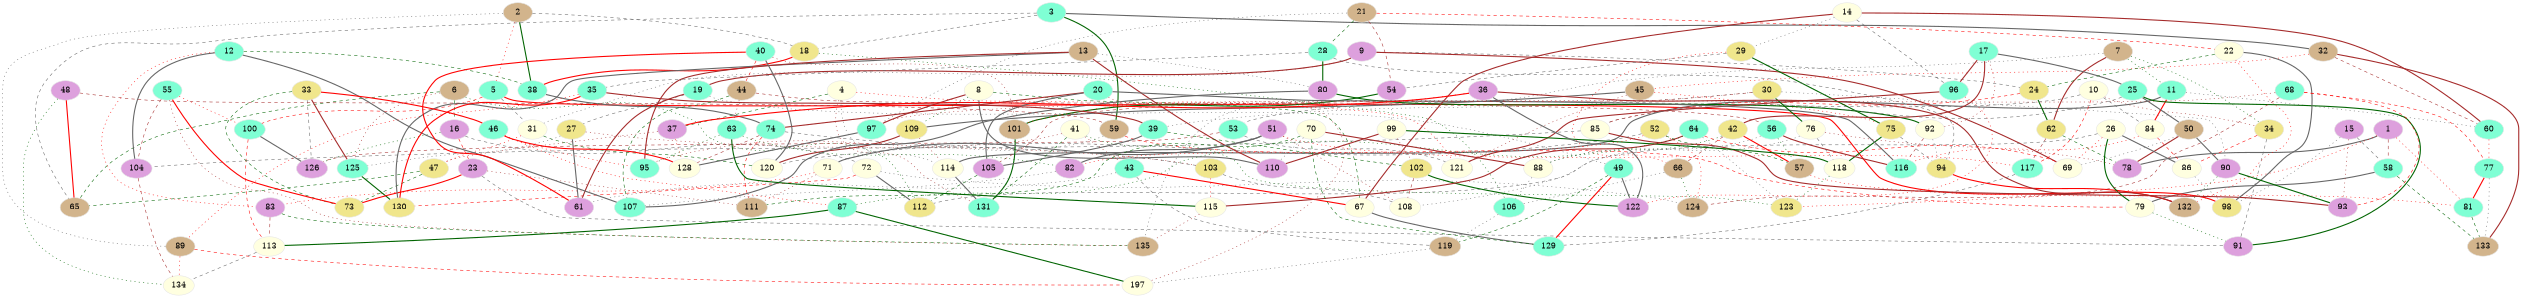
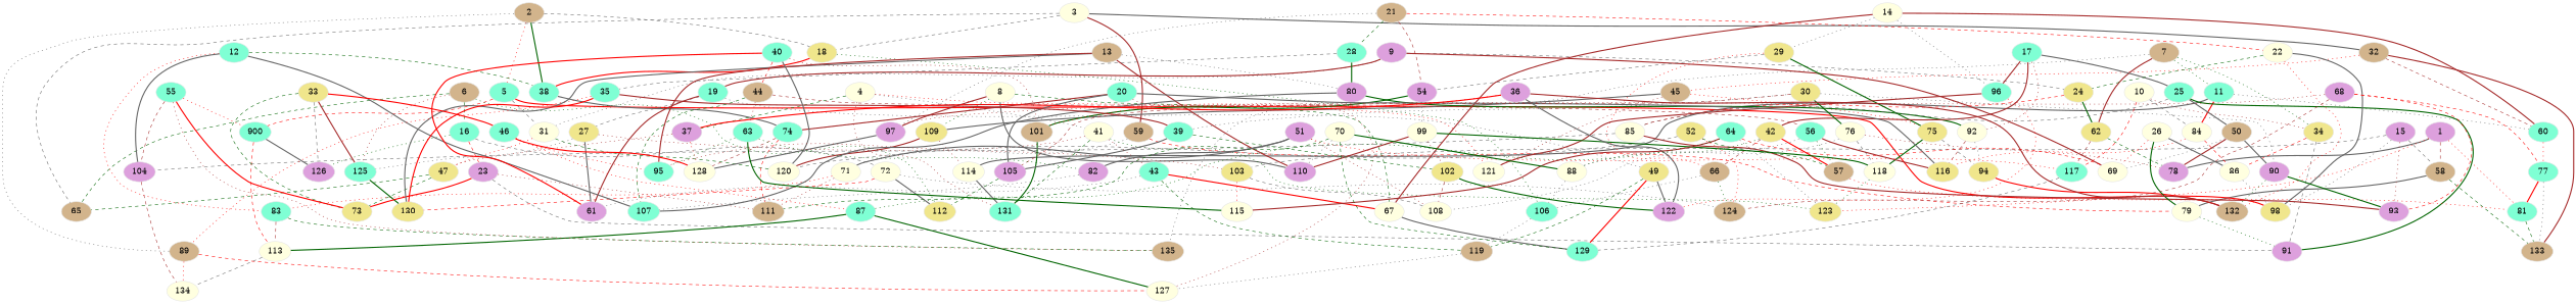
  graph {
    node [color=gray90 fillcolor=aquamarine style=filled]
    edge [color=gray40 style=dotted]
    1 [fillcolor=plum]
-   58
+   58 [fillcolor=tan]
    78 [fillcolor=plum]
    81
    123 [fillcolor=khaki]
    79 [fillcolor=lightyellow]
    133 [fillcolor=tan]
    2 [fillcolor=tan]
    5
    18 [fillcolor=khaki]
    38
    89 [fillcolor=tan]
    31 [fillcolor=lightyellow]
    98 [fillcolor=khaki]
-   100
+   100 [label=900]
    106
    74
-   127 [fillcolor=lightyellow label=197]
+   127 [fillcolor=lightyellow]
    134 [fillcolor=lightyellow]
-   3
+   3 [fillcolor=lightyellow]
    32 [fillcolor=tan]
    59 [fillcolor=tan]
    65 [fillcolor=tan]
    60
    45 [fillcolor=tan]
    71 [fillcolor=lightyellow]
    4 [fillcolor=lightyellow]
    37 [fillcolor=plum]
    114 [fillcolor=lightyellow]
    121 [fillcolor=lightyellow]
    131
    47 [fillcolor=khaki]
    128 [fillcolor=lightyellow]
    120 [fillcolor=lightyellow]
    126 [fillcolor=plum]
    113 [fillcolor=lightyellow]
    6 [fillcolor=tan]
-   16 [fillcolor=plum]
+   16
    112 [fillcolor=khaki]
    125
    23 [fillcolor=plum]
    72 [fillcolor=lightyellow]
    130 [fillcolor=khaki]
    7 [fillcolor=tan]
    11
    34 [fillcolor=khaki]
    62 [fillcolor=khaki]
    135 [fillcolor=tan]
    84 [fillcolor=lightyellow]
    91 [fillcolor=plum]
    86 [fillcolor=lightyellow]
    117
    8 [fillcolor=lightyellow]
    67 [fillcolor=lightyellow]
-   97
+   97 [fillcolor=plum]
    109 [fillcolor=khaki]
    110 [fillcolor=plum]
    129
    9 [fillcolor=plum]
    19
    24 [fillcolor=khaki]
    69 [fillcolor=lightyellow]
    27 [fillcolor=khaki]
-   49
+   49 [fillcolor=khaki]
    61 [fillcolor=plum]
    85 [fillcolor=lightyellow]
    10 [fillcolor=lightyellow]
-   53
-   116
+   116 [fillcolor=khaki]
    77
    12
-   83 [fillcolor=plum]
+   83
    104 [fillcolor=plum]
    107
    13 [fillcolor=tan]
    80 [fillcolor=plum]
    95
    92 [fillcolor=lightyellow]
    14 [fillcolor=lightyellow]
    29 [fillcolor=khaki]
    96
    54 [fillcolor=plum]
    66 [fillcolor=tan]
    75 [fillcolor=khaki]
    122 [fillcolor=plum]
    15 [fillcolor=plum]
    93 [fillcolor=plum]
    103 [fillcolor=khaki]
    108 [fillcolor=lightyellow]
    115 [fillcolor=lightyellow]
    73 [fillcolor=khaki]
    111 [fillcolor=tan]
    124 [fillcolor=tan]
    17
    25
    42 [fillcolor=khaki]
    50 [fillcolor=tan]
    57 [fillcolor=tan]
    88 [fillcolor=lightyellow]
    94 [fillcolor=khaki]
    119 [fillcolor=tan]
    20
    105 [fillcolor=plum]
    21 [fillcolor=tan]
    22 [fillcolor=lightyellow]
    28
    132 [fillcolor=tan]
    35
    101 [fillcolor=tan]
    99 [fillcolor=lightyellow]
    90 [fillcolor=plum]
    26 [fillcolor=lightyellow]
    39
    118 [fillcolor=lightyellow]
    30 [fillcolor=khaki]
    76 [fillcolor=lightyellow]
    102 [fillcolor=khaki]
    33 [fillcolor=khaki]
    46
    87
    36 [fillcolor=plum]
    40
    44 [fillcolor=tan]
    56
    63
    41 [fillcolor=lightyellow]
    43
    82 [fillcolor=plum]
-   48 [fillcolor=plum]
    51 [fillcolor=plum]
    52 [fillcolor=khaki]
    55
    64
-   68
+   68 [fillcolor=plum]
    70 [fillcolor=lightyellow]
    1 -- 58 [color=brown style=dashed]
    1 -- 78 [style=bold]
    1 -- 81 [color=red]
    1 -- 123 [color=red]
    58 -- 79 [style=bold]
    58 -- 133 [color=darkgreen style=dashed]
    81 -- 133 [color=darkgreen style=dashed]
    79 -- 91 [color=darkgreen]
    2 -- 5 [color=red]
    2 -- 18 [style=dashed]
    2 -- 38 [color=darkgreen style=bold]
    2 -- 89
    5 -- 31 [style=dashed]
    5 -- 98 [color=red style=bold]
    5 -- 100 [color=red style=dashed]
    18 -- 38 [color=red style=bold]
    18 -- 106 [color=darkgreen]
    38 -- 74 [style=bold]
    89 -- 127 [color=red style=dashed]
    89 -- 134 [color=red]
    31 -- 47 [color=red]
    31 -- 120 [color=darkgreen style=dashed]
    100 -- 126 [style=bold]
    100 -- 113 [color=red style=dashed]
    106 -- 119
    74 -- 128 [color=brown style=dashed]
    74 -- 111 [color=red style=dashed]
    3 -- 18 [style=dashed]
    3 -- 32 [style=bold]
-   3 -- 59 [color=darkgreen style=bold]
+   3 -- 59 [color=brown style=bold]
    3 -- 65 [style=dashed]
    32 -- 133 [color=brown style=bold]
    32 -- 60 [color=brown style=dashed]
    32 -- 45 [color=red]
    59 -- 79 [color=red style=dashed]
    59 -- 71
    60 -- 77 [color=red]
    45 -- 121 [color=brown]
    45 -- 109 [style=bold]
    45 -- 75 [color=red]
    71 -- 83 [color=red]
    71 -- 111 [color=brown]
    4 -- 37 [color=darkgreen style=dashed]
-   4 -- 114
+   4 -- 41
    4 -- 121 [color=red]
    4 -- 131 [color=brown]
    37 -- 47 [color=brown]
    37 -- 128 [color=red]
    114 -- 131 [style=bold]
    47 -- 65 [color=darkgreen style=dashed]
    47 -- 73 [color=darkgreen style=dashed]
    113 -- 134 [style=dashed]
    6 -- 65 [color=darkgreen style=dashed]
    6 -- 16 [color=darkgreen style=dashed]
    6 -- 112 [color=darkgreen]
    6 -- 125 [color=brown]
    16 -- 126 [color=darkgreen]
    16 -- 23 [color=red style=dashed]
    16 -- 72 [style=dashed]
    125 -- 130 [color=darkgreen style=bold]
    23 -- 91 [style=dashed]
    23 -- 73 [color=red style=bold]
    23 -- 111 [color=brown]
    72 -- 112 [style=bold]
    72 -- 130 [color=red style=dashed]
    72 -- 124
    7 -- 11 [color=darkgreen]
    7 -- 34 [color=darkgreen]
    7 -- 62 [color=brown style=bold]
    7 -- 135
    11 -- 60
    11 -- 114 [style=bold]
    11 -- 84 [color=red style=bold]
    34 -- 91 [style=dashed]
    34 -- 86 [color=red style=dashed]
    62 -- 78 [color=darkgreen style=dashed]
    62 -- 117 [color=brown style=dashed]
    84 -- 86 [color=red style=dashed]
    84 -- 116 [color=red]
    86 -- 98
    117 -- 129 [style=dashed]
    8 -- 67 [color=darkgreen style=dashed]
    8 -- 97 [color=brown style=bold]
    8 -- 109 [color=darkgreen]
    8 -- 110 [style=bold]
    67 -- 129 [style=bold]
    97 -- 128 [style=bold]
    109 -- 114 [color=brown]
    109 -- 120 [color=brown style=bold]
    9 -- 31
    9 -- 19 [color=brown style=bold]
    9 -- 24 [style=dashed]
    9 -- 69 [color=brown style=bold]
    19 -- 27 [style=dashed]
    19 -- 49
    19 -- 61 [color=brown style=bold]
    24 -- 62 [color=darkgreen style=bold]
    24 -- 85 [color=red style=dashed]
    27 -- 125
    27 -- 61 [style=bold]
    27 -- 103 [color=brown]
    49 -- 129 [color=red style=bold]
    49 -- 122 [style=bold]
    49 -- 119 [color=darkgreen style=dashed]
    85 -- 104 [style=dashed]
    85 -- 93 [color=brown style=bold]
    10 -- 34 [color=brown]
    10 -- 84 [style=dashed]
    10 -- 117 [color=red style=dashed]
-   10 -- 53 [style=dashed]
-   53 -- 121 [style=dashed]
-   53 -- 126 [color=brown style=dashed]
    77 -- 81 [color=red style=bold]
    77 -- 133
    12 -- 38 [color=darkgreen style=dashed]
    12 -- 83 [color=red]
    12 -- 104 [style=bold]
    12 -- 107 [style=bold]
    83 -- 113 [color=brown style=dashed]
    83 -- 135 [color=darkgreen style=dashed]
    104 -- 134 [color=brown style=dashed]
    13 -- 130 [style=bold]
    13 -- 110 [color=brown style=bold]
    13 -- 80
    13 -- 95 [color=brown style=bold]
    80 -- 107 [style=bold]
    80 -- 92 [color=darkgreen style=bold]
    92 -- 116 [color=brown style=dashed]
    92 -- 94
    14 -- 60 [color=brown style=bold]
    14 -- 67 [color=brown style=bold]
    14 -- 29
-   14 -- 96 [style=dashed]
+   14 -- 96
    29 -- 54 [style=dashed]
    29 -- 66 [color=red]
    29 -- 75 [color=darkgreen style=bold]
    96 -- 121 [color=brown style=bold]
    96 -- 122 [color=red]
    54 -- 101 [color=darkgreen style=bold]
    54 -- 99
    66 -- 106
    66 -- 124 [color=darkgreen]
    75 -- 94 [style=dashed]
    75 -- 118 [color=darkgreen style=bold]
    15 -- 58 [style=dashed]
    15 -- 98
    15 -- 93 [color=brown]
-   74 -- 103 [style=dashed]
+   15 -- 103 [style=dashed]
    103 -- 108 [style=dashed]
    103 -- 115 [color=red]
-   115 -- 135 [color=brown]
    17 -- 92 [color=brown]
    17 -- 96 [color=brown style=bold]
    17 -- 25 [style=bold]
    17 -- 42 [color=brown style=bold]
    25 -- 91 [color=darkgreen style=bold]
    25 -- 85 [style=dashed]
    25 -- 50 [style=bold]
    42 -- 66 [color=brown style=dashed]
    42 -- 57 [color=red style=bold]
    42 -- 88 [color=darkgreen]
    50 -- 78 [color=brown style=bold]
    50 -- 69
    50 -- 90 [style=bold]
    57 -- 81 [color=red]
    88 -- 106
    94 -- 132 [color=red style=bold]
    119 -- 127
    20 -- 74 [color=brown style=bold]
    20 -- 127 [color=brown]
    20 -- 116 [style=bold]
    20 -- 105 [style=bold]
    105 -- 112 [color=darkgreen style=dashed]
    21 -- 97
    21 -- 54 [color=brown style=dashed]
    21 -- 22 [color=red style=dashed]
    21 -- 28 [color=darkgreen style=dashed]
    22 -- 98 [style=bold]
    22 -- 24 [color=darkgreen style=dashed]
    22 -- 132 [color=red]
    28 -- 80 [color=darkgreen style=bold]
-   28 -- 94 [style=dashed]
    28 -- 35 [style=dashed]
    35 -- 89 [color=red]
    35 -- 130 [color=red style=bold]
    35 -- 39 [color=brown style=bold]
    101 -- 131 [color=darkgreen style=bold]
    99 -- 110 [color=brown style=bold]
    99 -- 118 [color=darkgreen style=bold]
    99 -- 102 [color=brown]
    90 -- 93 [color=darkgreen style=bold]
    90 -- 132 [color=darkgreen]
    26 -- 79 [color=darkgreen style=bold]
-   26 -- 112 [style=dashed]
    26 -- 86 [style=bold]
    26 -- 69 [color=red]
    39 -- 105 [style=bold]
    39 -- 102 [color=darkgreen style=dashed]
    118 -- 123 [color=darkgreen]
    30 -- 105 [color=brown style=dashed]
    30 -- 90
    30 -- 39
    30 -- 76 [color=darkgreen style=bold]
    76 -- 78 [color=brown]
    76 -- 88
    76 -- 118 [style=dashed]
    102 -- 122 [color=darkgreen style=bold]
    102 -- 108 [color=brown style=dashed]
    33 -- 126 [style=dashed]
    33 -- 125 [color=brown style=bold]
    33 -- 73 [color=darkgreen style=dashed]
    33 -- 46 [color=red style=bold]
    46 -- 128 [color=red style=bold]
    46 -- 95 [color=red]
    46 -- 87 [color=red]
    87 -- 127 [color=darkgreen style=bold]
    87 -- 113 [color=darkgreen style=bold]
    36 -- 37 [color=red style=bold]
    36 -- 122 [style=bold]
    36 -- 132 [color=brown style=bold]
    36 -- 101 [color=red]
    40 -- 120 [style=bold]
    40 -- 61 [color=red style=bold]
    40 -- 101 [color=brown]
    40 -- 44 [color=red style=dashed]
    44 -- 107 [color=darkgreen style=dashed]
    44 -- 56 [color=brown style=dashed]
    44 -- 63 [color=brown]
    56 -- 116 [color=brown style=bold]
    56 -- 108
    56 -- 57 [color=darkgreen]
    63 -- 95 [color=darkgreen]
    63 -- 115 [color=darkgreen style=bold]
    63 -- 82 [color=darkgreen]
    41 -- 123 [color=darkgreen]
    41 -- 131 [color=darkgreen style=dashed]
    41 -- 95 [color=brown]
    41 -- 43 [color=brown]
    43 -- 67 [color=red style=bold]
    43 -- 61
-   43 -- 119 [style=dashed]
+   43 -- 119 [color=darkgreen style=dashed]
    82 -- 107
-   48 -- 134 [color=darkgreen]
-   48 -- 59 [color=brown style=dashed]
-   48 -- 65 [color=red style=bold]
    51 -- 71 [style=bold]
    51 -- 117 [color=red]
    51 -- 108 [color=brown]
    51 -- 82 [style=bold]
    52 -- 120 [style=dashed]
    52 -- 124 [color=red]
    52 -- 57 [color=darkgreen style=dashed]
-   52 -- 82 [color=red]
    55 -- 100 [color=red]
    55 -- 135 [color=brown]
    55 -- 104 [color=brown style=dashed]
    55 -- 73 [color=red style=bold]
    64 -- 123
    64 -- 69 [color=red style=dashed]
    64 -- 115 [color=brown style=bold]
    64 -- 87 [color=darkgreen]
    68 -- 97 [color=brown]
    68 -- 77 [color=red style=dashed]
    68 -- 93 [color=red style=dashed]
    68 -- 124 [color=brown style=dashed]
    70 -- 110
    70 -- 129 [color=darkgreen style=dashed]
    70 -- 111 [color=darkgreen style=dashed]
-   70 -- 88 [color=brown style=bold]
+   70 -- 88 [color=darkgreen style=bold]
  }
